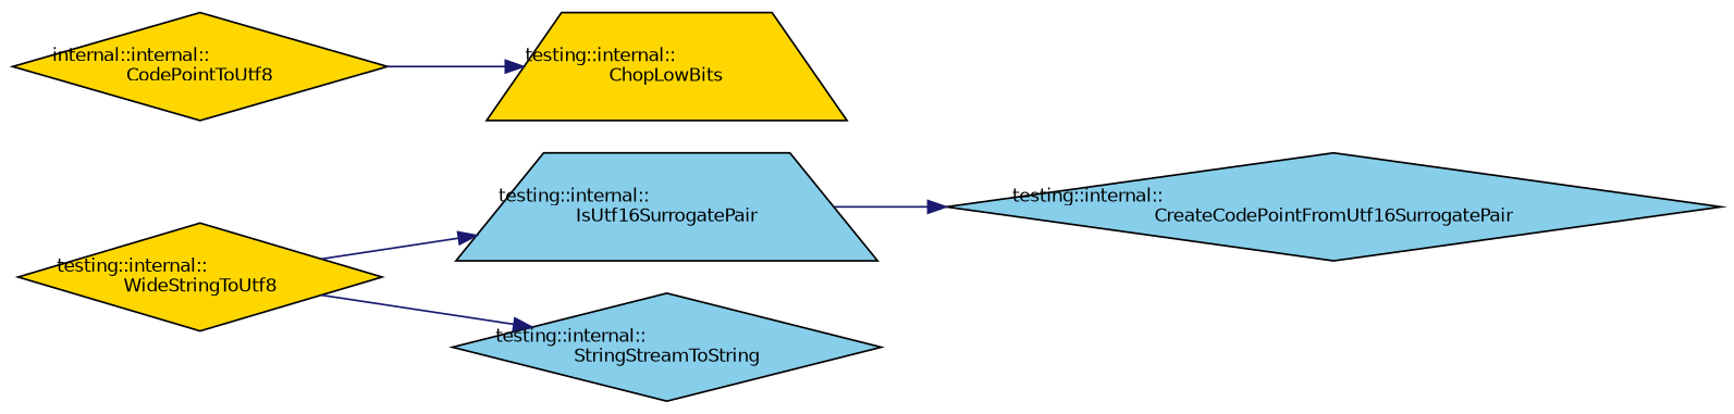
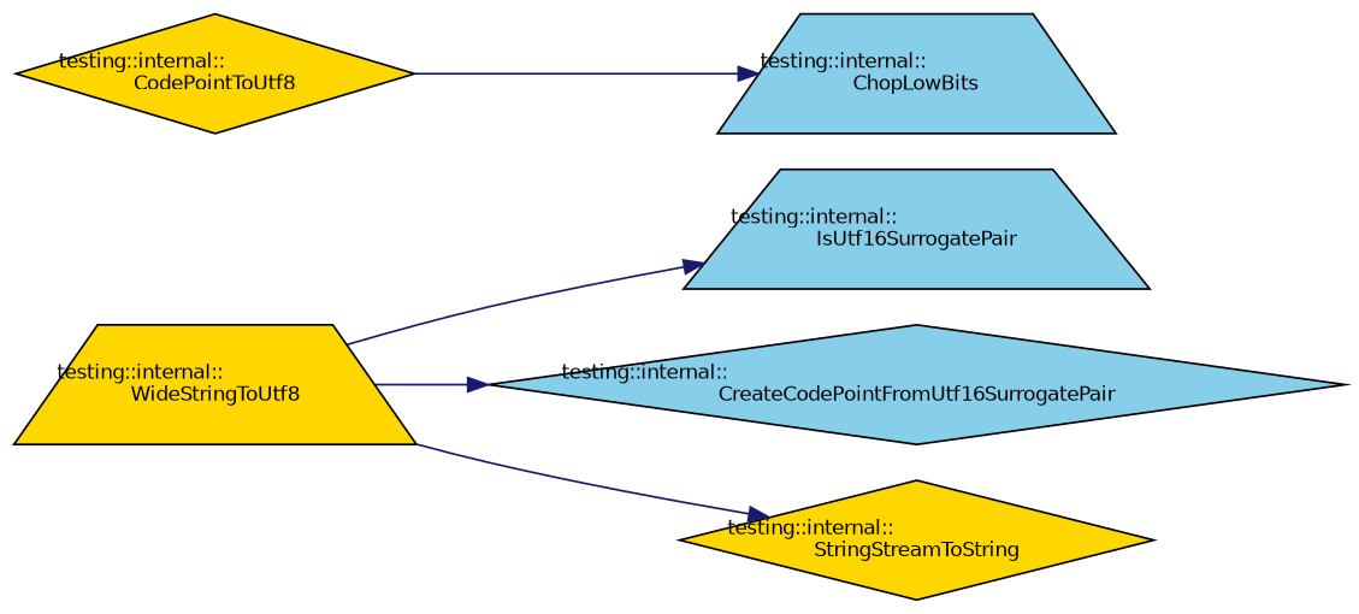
  digraph {
    rankdir=LR
    node [color=black fillcolor=gold fontname=Helvetica fontsize=10 shape=diamond style=filled]
    edge [color=midnightblue fontname=Helvetica fontsize=10 labelfontname=Helvetica labelfontsize=10 style=solid]
-   n1 [fontcolor=black height=0.2 label="testing::internal::\lWideStringToUtf8" width=0.4]
+   n1 [fontcolor=black height=0.2 label="testing::internal::\lWideStringToUtf8" shape=trapezium width=0.4]
    n2 [fillcolor=skyblue height=0.2 label="testing::internal::\lIsUtf16SurrogatePair" shape=trapezium width=0.4]
    n3 [fillcolor=skyblue height=0.2 label="testing::internal::\lCreateCodePointFromUtf16SurrogatePair" width=0.4]
-   n4 [fillcolor=skyblue height=0.2 label="testing::internal::\lStringStreamToString" width=0.4]
-   n5 [height=0.2 label="internal::internal::\lCodePointToUtf8" width=0.4]
-   n6 [height=0.2 label="testing::internal::\lChopLowBits" shape=trapezium width=0.4]
+   n4 [height=0.2 label="testing::internal::\lStringStreamToString" width=0.4]
+   n5 [height=0.2 label="testing::internal::\lCodePointToUtf8" width=0.4]
+   n6 [fillcolor=skyblue height=0.2 label="testing::internal::\lChopLowBits" shape=trapezium width=0.4]
    n1 -> n2
-   n2 -> n3
+   n1 -> n3
    n1 -> n4
    n5 -> n6
  }
